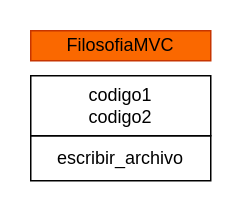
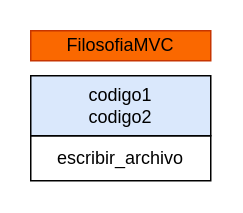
  <mxCell id="0" />
  <mxCell id="1" parent="0" />
  <mxCell id="2" value="escribir_archivo" style="rounded=0;whiteSpace=wrap;html=1;" vertex="1" parent="1"><mxGeometry x="20" y="90" width="120" height="30" as="geometry" /></mxCell>
  <mxCell id="3" value="FilosofiaMVC" style="rounded=0;whiteSpace=wrap;html=1;fillColor=#fa6800;fontColor=#000000;strokeColor=#C73500;" vertex="1" parent="1"><mxGeometry x="20" y="20" width="120" height="20" as="geometry" /></mxCell>
- <mxCell id="4" value="codigo1&lt;br&gt;codigo2" style="rounded=0;whiteSpace=wrap;html=1;" vertex="1" parent="1"><mxGeometry x="20" y="50" width="120" height="40" as="geometry" /></mxCell>
+ <mxCell id="4" value="codigo1&lt;br&gt;codigo2" style="rounded=0;whiteSpace=wrap;html=1;fillColor=#dae8fc;" vertex="1" parent="1"><mxGeometry x="20" y="50" width="120" height="40" as="geometry" /></mxCell>
